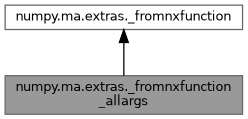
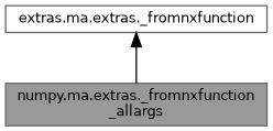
  digraph {
    node [color=gray40 fontname=Helvetica fontsize=10 shape=box style=filled]
    n1 [fillcolor=grey60 fontcolor=black height=0.2 label="numpy.ma.extras._fromnxfunction\l_allargs" width=0.4]
-   n2 [fillcolor=white height=0.2 label="numpy.ma.extras._fromnxfunction" width=0.4]
+   n2 [fillcolor=white height=0.2 label="extras.ma.extras._fromnxfunction" width=0.4]
    n2 -> n1 [color=black dir=back fontname=Helvetica fontsize=10 labelfontname=Helvetica labelfontsize=10 style=solid]
  }
